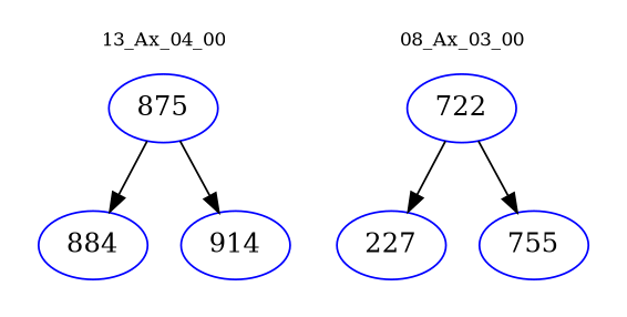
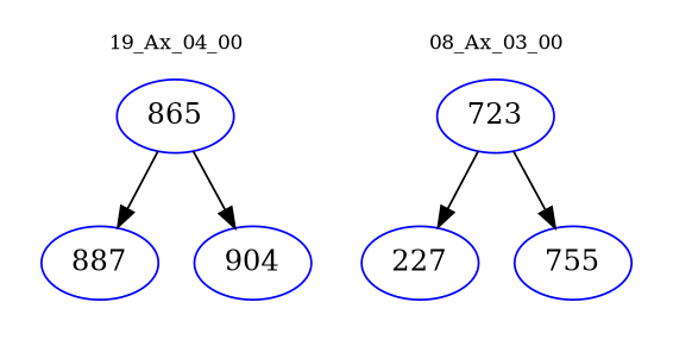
  digraph {
    fontname="DejaVu Serif"
    node [color=blue fontname="DejaVu Serif"]
    edge [color=black fontname="DejaVu Serif"]
-   n1 [label=875]
-   n2 [label=884]
-   n3 [label=914]
-   n4 [label=722]
+   n1 [label=865]
+   n2 [label=887]
+   n3 [label=904]
+   n4 [label=723]
    n5 [label=227]
    n6 [label=755]
    subgraph cluster_1 {
      color=white
      fontsize=10
-     label="13_Ax_04_00"
+     label="19_Ax_04_00"
      n1
      n2
      n3
    }
    subgraph cluster_2 {
      color=white
      fontsize=10
      label="08_Ax_03_00"
      n4
      n5
      n6
    }
    n1 -> n2
    n1 -> n3
    n4 -> n5
    n4 -> n6
  }
